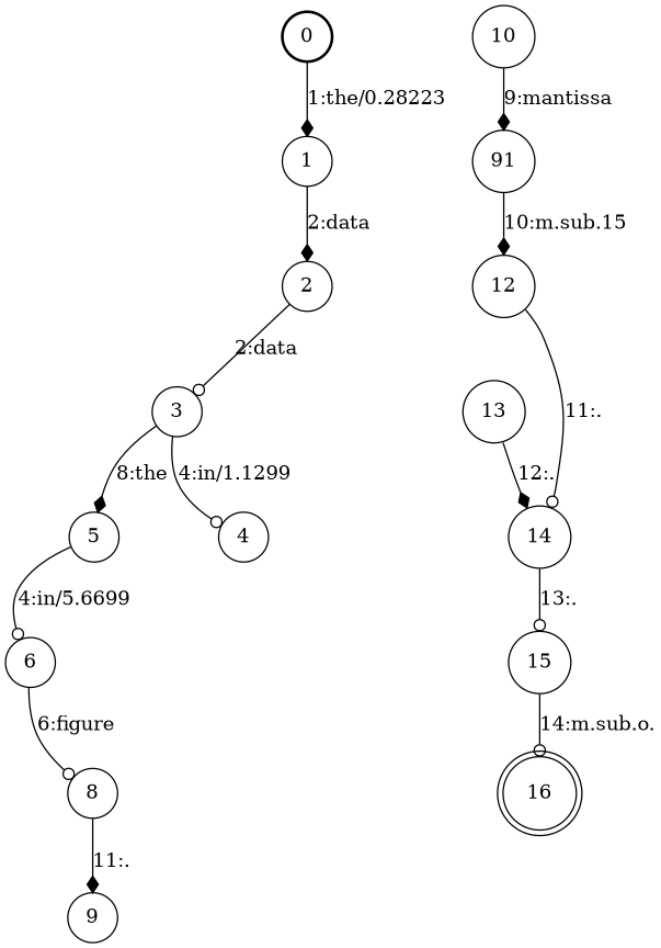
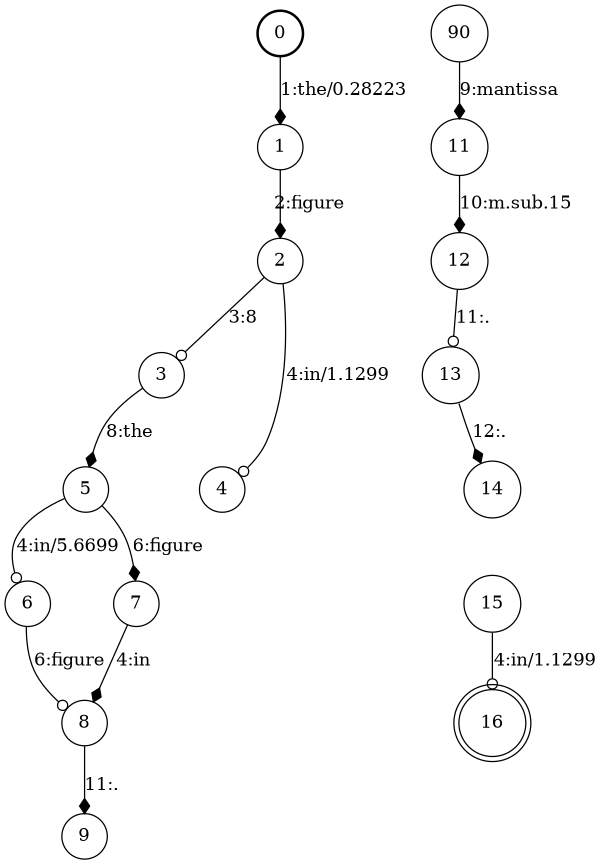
  digraph {
    nodesep=0.25
    rankdir=TB
    ranksep=0.4
    node [fontsize=14 shape=circle style=solid]
    edge [arrowhead=diamond fontsize=14]
    n1 [label=0 style=bold]
    n2 [label=1]
    n3 [label=2]
    n4 [label=3]
    n5 [label=5]
    n6 [label=4]
    n7 [label=6]
+   n8 [label=7]
    n9 [label=8]
    n10 [label=9]
-   n11 [label=10]
-   n12 [label=91]
+   n11 [label=90]
+   n12 [label=11]
    n13 [label=12]
    n14 [label=13]
    n15 [label=14]
    n16 [label=15]
    n17 [label=16 shape=doublecircle]
    n1 -> n2 [label="1:the/0.28223"]
-   n2 -> n3 [label="2:data"]
-   n3 -> n4 [arrowhead=odot label="2:data"]
+   n2 -> n3 [label="2:figure"]
+   n3 -> n4 [arrowhead=odot label="3:8"]
    n4 -> n5 [label="8:the"]
-   n4 -> n6 [arrowhead=odot label="4:in/1.1299"]
+   n3 -> n6 [arrowhead=odot label="4:in/1.1299"]
    n5 -> n7 [arrowhead=odot label="4:in/5.6699"]
+   n5 -> n8 [label="6:figure"]
    n7 -> n9 [arrowhead=odot label="6:figure"]
+   n8 -> n9 [label="4:in"]
    n9 -> n10 [label="11:."]
    n11 -> n12 [label="9:mantissa"]
    n12 -> n13 [label="10:m.sub.15"]
-   n13 -> n15 [arrowhead=odot label="11:."]
+   n13 -> n14 [arrowhead=odot label="11:."]
    n14 -> n15 [label="12:."]
-   n15 -> n16 [arrowhead=odot label="13:."]
-   n16 -> n17 [arrowhead=odot label="14:m.sub.o."]
+   n16 -> n17 [arrowhead=odot label="4:in/1.1299"]
  }
